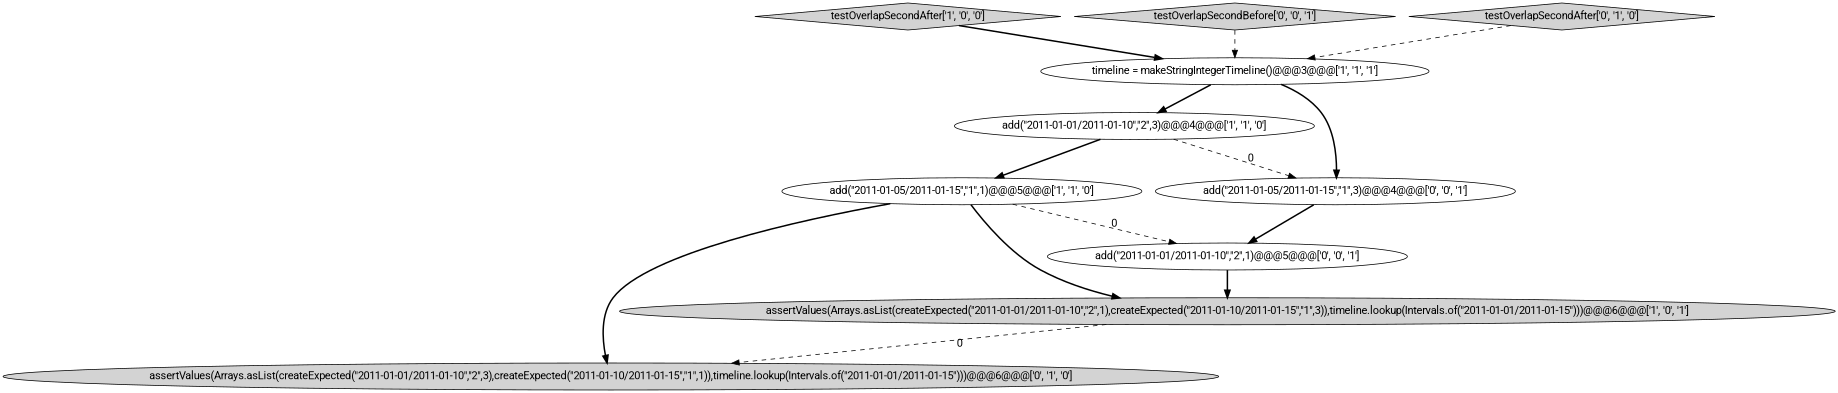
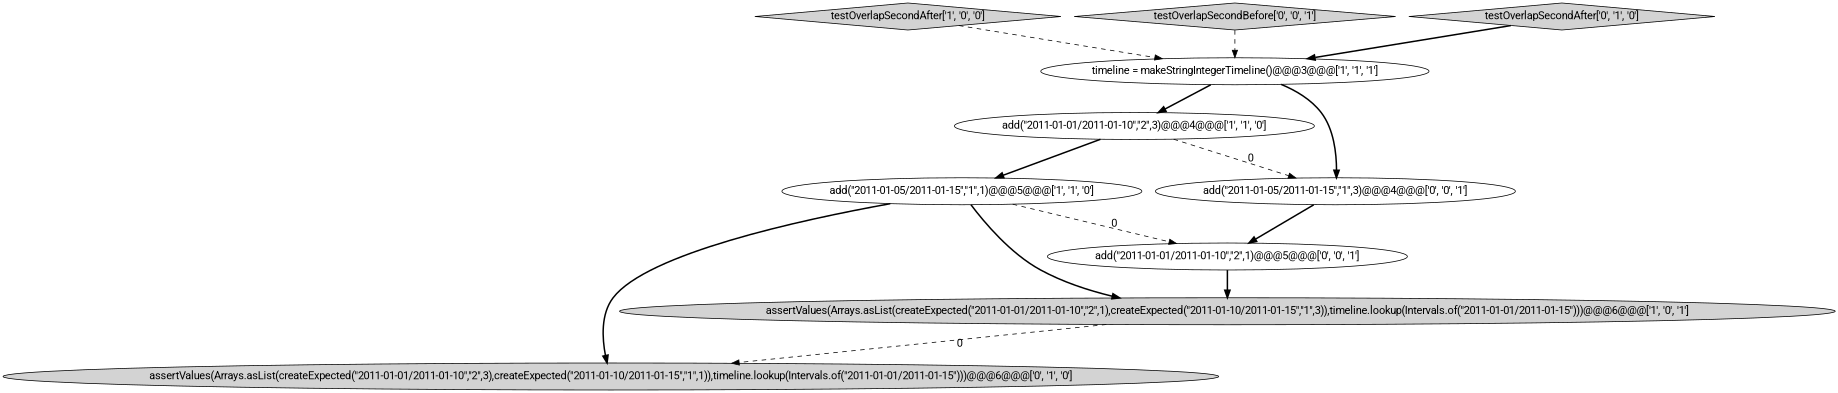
  digraph {
    fontname=Roboto
    node [fillcolor=white fontname=Roboto shape=ellipse style=filled]
    edge [fontname=Roboto style=bold]
    n1 [label="timeline = makeStringIntegerTimeline()@@@3@@@['1', '1', '1']"]
    n2 [label="add(\"2011-01-01/2011-01-10\",\"2\",3)@@@4@@@['1', '1', '0']"]
    n3 [label="add(\"2011-01-05/2011-01-15\",\"1\",3)@@@4@@@['0', '0', '1']"]
    n4 [label="add(\"2011-01-05/2011-01-15\",\"1\",1)@@@5@@@['1', '1', '0']"]
    n5 [label="add(\"2011-01-01/2011-01-10\",\"2\",1)@@@5@@@['0', '0', '1']"]
    n6 [fillcolor=lightgray label="testOverlapSecondAfter['1', '0', '0']" shape=diamond]
    n7 [fillcolor=lightgray label="assertValues(Arrays.asList(createExpected(\"2011-01-01/2011-01-10\",\"2\",3),createExpected(\"2011-01-10/2011-01-15\",\"1\",1)),timeline.lookup(Intervals.of(\"2011-01-01/2011-01-15\")))@@@6@@@['0', '1', '0']"]
    n8 [fillcolor=lightgray label="testOverlapSecondBefore['0', '0', '1']" shape=diamond]
    n9 [fillcolor=lightgray label="assertValues(Arrays.asList(createExpected(\"2011-01-01/2011-01-10\",\"2\",1),createExpected(\"2011-01-10/2011-01-15\",\"1\",3)),timeline.lookup(Intervals.of(\"2011-01-01/2011-01-15\")))@@@6@@@['1', '0', '1']"]
    n10 [fillcolor=lightgray label="testOverlapSecondAfter['0', '1', '0']" shape=diamond]
    n1 -> n2
    n1 -> n3
    n2 -> n3 [label=0 style=dashed]
    n2 -> n4
    n3 -> n5
    n4 -> n5 [label=0 style=dashed]
    n4 -> n7
    n4 -> n9
    n5 -> n9
-   n6 -> n1
+   n6 -> n1 [style=dashed]
    n8 -> n1 [style=dashed]
    n9 -> n7 [label=0 style=dashed]
-   n10 -> n1 [style=dashed]
+   n10 -> n1
  }
